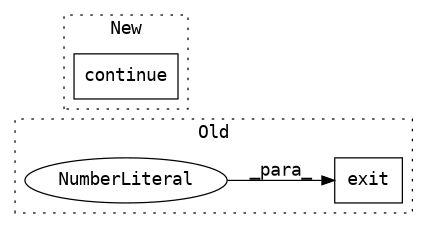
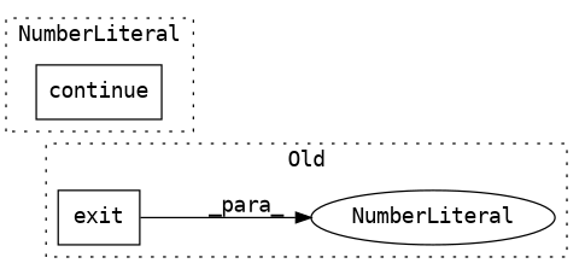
  digraph {
    rankdir=LR
    fontname="DejaVu Sans Mono"
    node [shape=box fontname="DejaVu Sans Mono"]
    n1 [a=32 l="5,1" label=exit s="441,447"]
    n2 [a=34 l=1 label=NumberLiteral s=446 shape=ellipse]
    n3 [a=18 l=9 label=continue s=752]
    subgraph cluster_1 {
      label=Old
      style=dotted
      n1
      n2
    }
    subgraph cluster_2 {
-     label=New
+     label=NumberLiteral
      style=dotted
      n3
    }
-   n2 -> n1 [label=_para_ fontname="DejaVu Sans Mono"]
+   n1 -> n2 [label=_para_ fontname="DejaVu Sans Mono"]
  }
